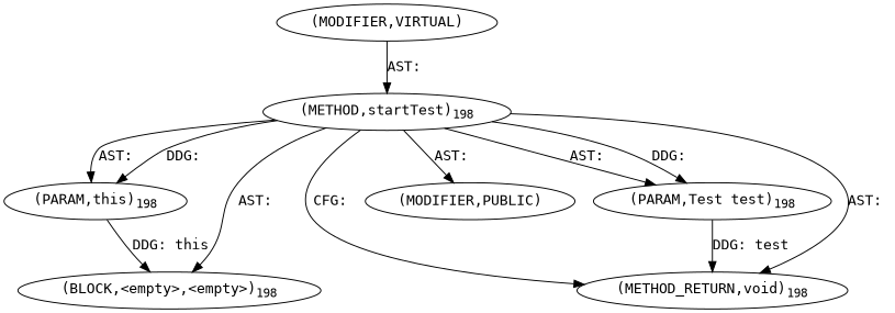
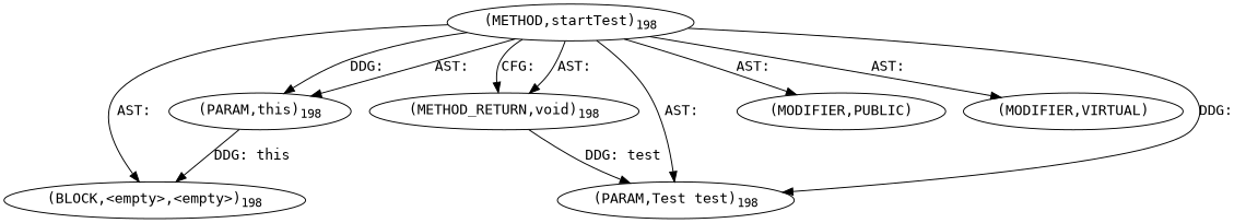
  digraph {
    fontname="DejaVu Sans Mono"
    node [fontname="DejaVu Sans Mono"]
    edge [fontname="DejaVu Sans Mono"]
    n1 [label=<(METHOD,startTest)<SUB>198</SUB>>]
    n2 [label=<(PARAM,this)<SUB>198</SUB>>]
    n3 [label=<(PARAM,Test test)<SUB>198</SUB>>]
    n4 [label=<(BLOCK,&lt;empty&gt;,&lt;empty&gt;)<SUB>198</SUB>>]
    n5 [label=<(MODIFIER,PUBLIC)>]
    n6 [label=<(MODIFIER,VIRTUAL)>]
    n7 [label=<(METHOD_RETURN,void)<SUB>198</SUB>>]
    n1 -> n2 [label="AST: "]
    n1 -> n2 [label="DDG: "]
    n1 -> n3 [label="AST: "]
    n1 -> n3 [label="DDG: "]
    n1 -> n4 [label="AST: "]
    n1 -> n5 [label="AST: "]
-   n6 -> n1 [label="AST: "]
+   n1 -> n6 [label="AST: "]
    n1 -> n7 [label="AST: "]
    n1 -> n7 [label="CFG: "]
    n2 -> n4 [label="DDG: this"]
-   n3 -> n7 [label="DDG: test"]
+   n7 -> n3 [label="DDG: test"]
  }
